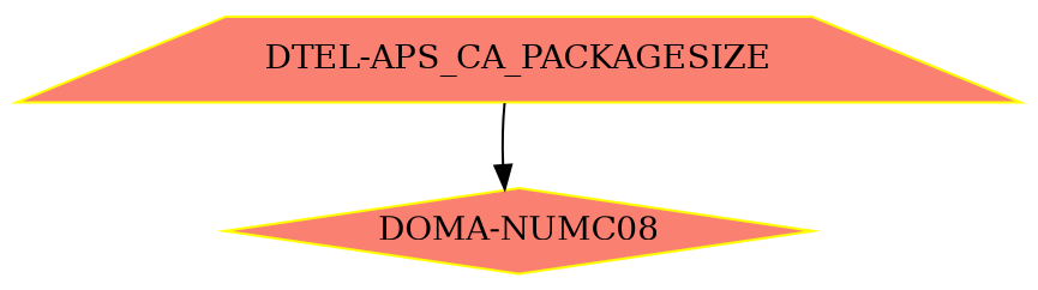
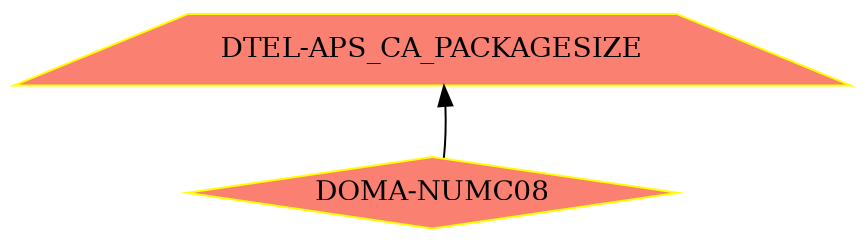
  digraph {
    node [color=yellow style=filled fillcolor=salmon]
    "DTEL-APS_CA_PACKAGESIZE" [shape=trapezium]
    "DOMA-NUMC08" [shape=diamond]
-   "DTEL-APS_CA_PACKAGESIZE" -> "DOMA-NUMC08"
+   "DOMA-NUMC08" -> "DTEL-APS_CA_PACKAGESIZE"
  }
